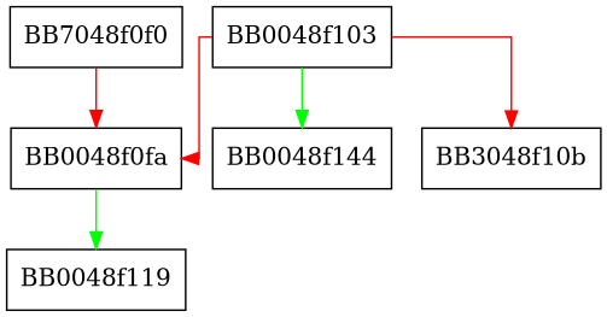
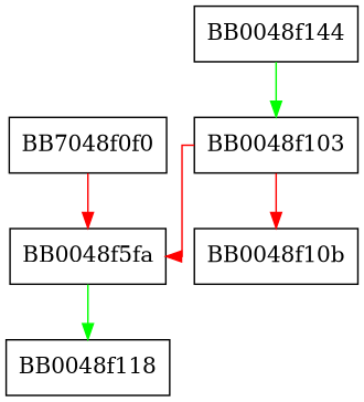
  digraph {
    splines=ortho
    node [shape=box]
    edge [color=red]
    n1 [label=BB7048f0f0]
-   BB0048f0fa
-   BB0048f118 [label=BB0048f119]
+   BB0048f0fa [label=BB0048f5fa]
+   BB0048f118
    BB0048f103
    BB0048f144
-   BB0048f10b [label=BB3048f10b]
+   BB0048f10b
    n1 -> BB0048f0fa
    BB0048f0fa -> BB0048f118 [color=green]
    BB0048f103 -> BB0048f0fa
-   BB0048f103 -> BB0048f144 [color=green]
+   BB0048f144 -> BB0048f103 [color=green]
    BB0048f103 -> BB0048f10b
  }
